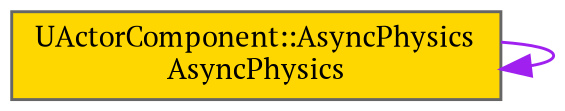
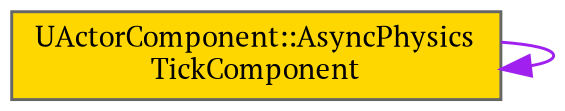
  digraph {
    rankdir=TB
    fontname="PT Serif"
-   n1 [color=gray40 fillcolor=gold fontcolor=black fontname="PT Serif" fontsize=10 height=0.2 label="UActorComponent::AsyncPhysics\lAsyncPhysics" shape=box style=filled width=0.4]
+   n1 [color=gray40 fillcolor=gold fontcolor=black fontname="PT Serif" fontsize=10 height=0.2 label="UActorComponent::AsyncPhysics\lTickComponent" shape=box style=filled width=0.4]
    n1 -> n1 [color=purple fontname="PT Serif" fontsize=10 labelfontname=Helvetica labelfontsize=10 style=solid]
  }
